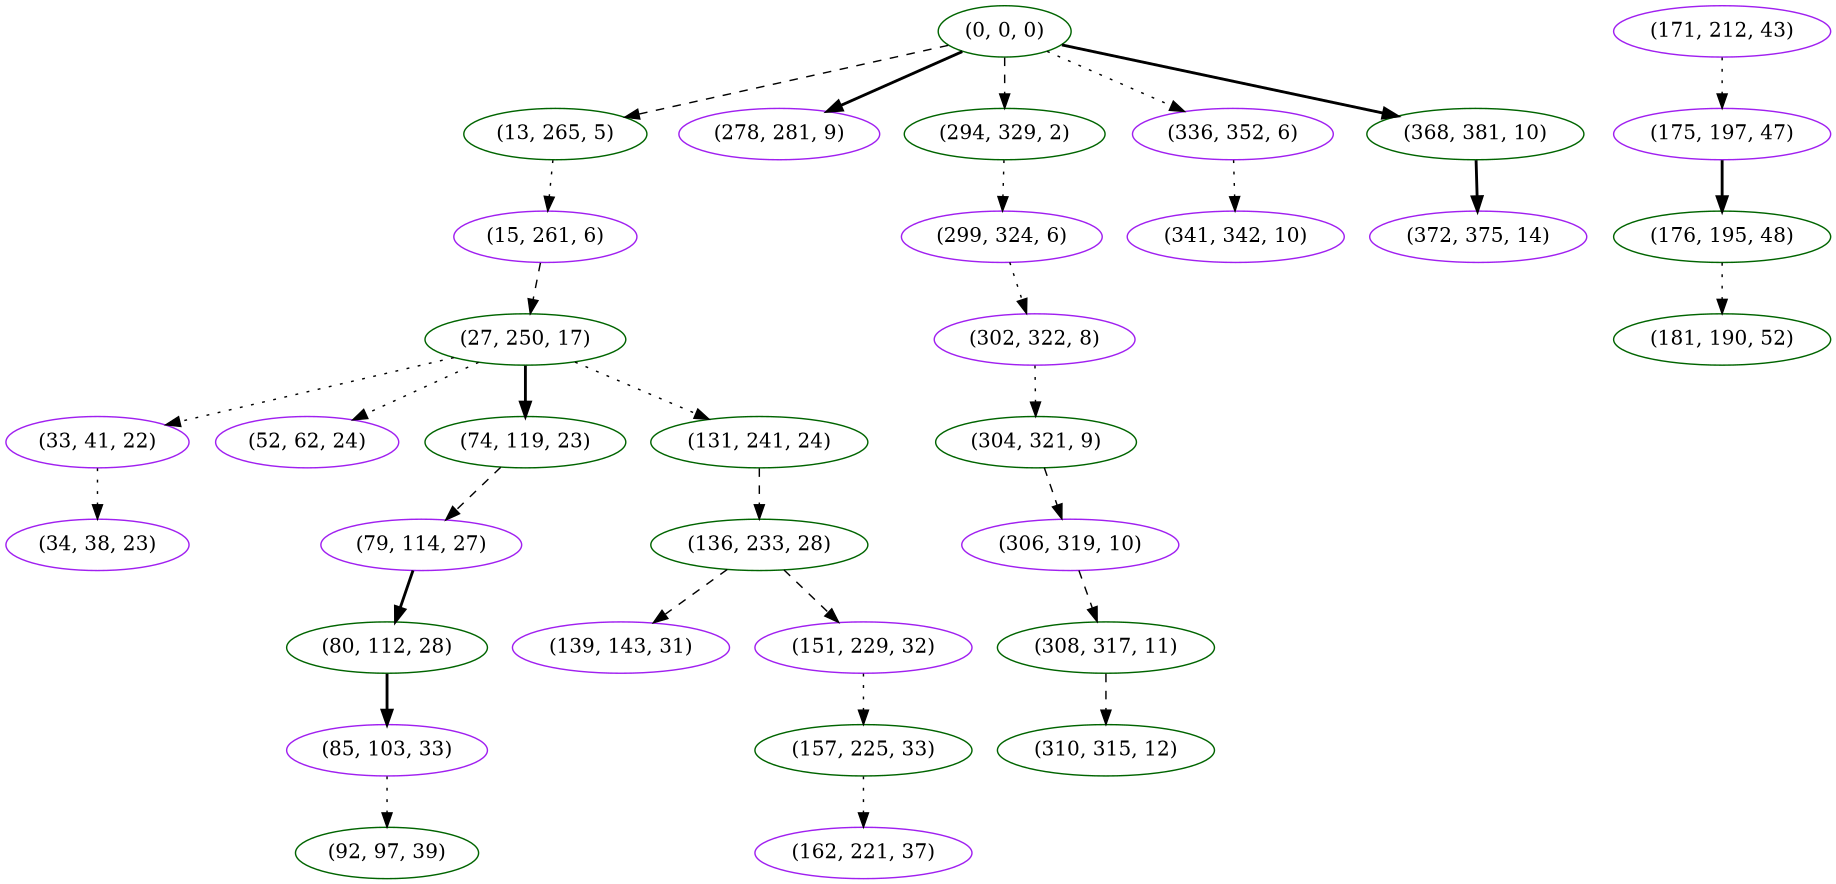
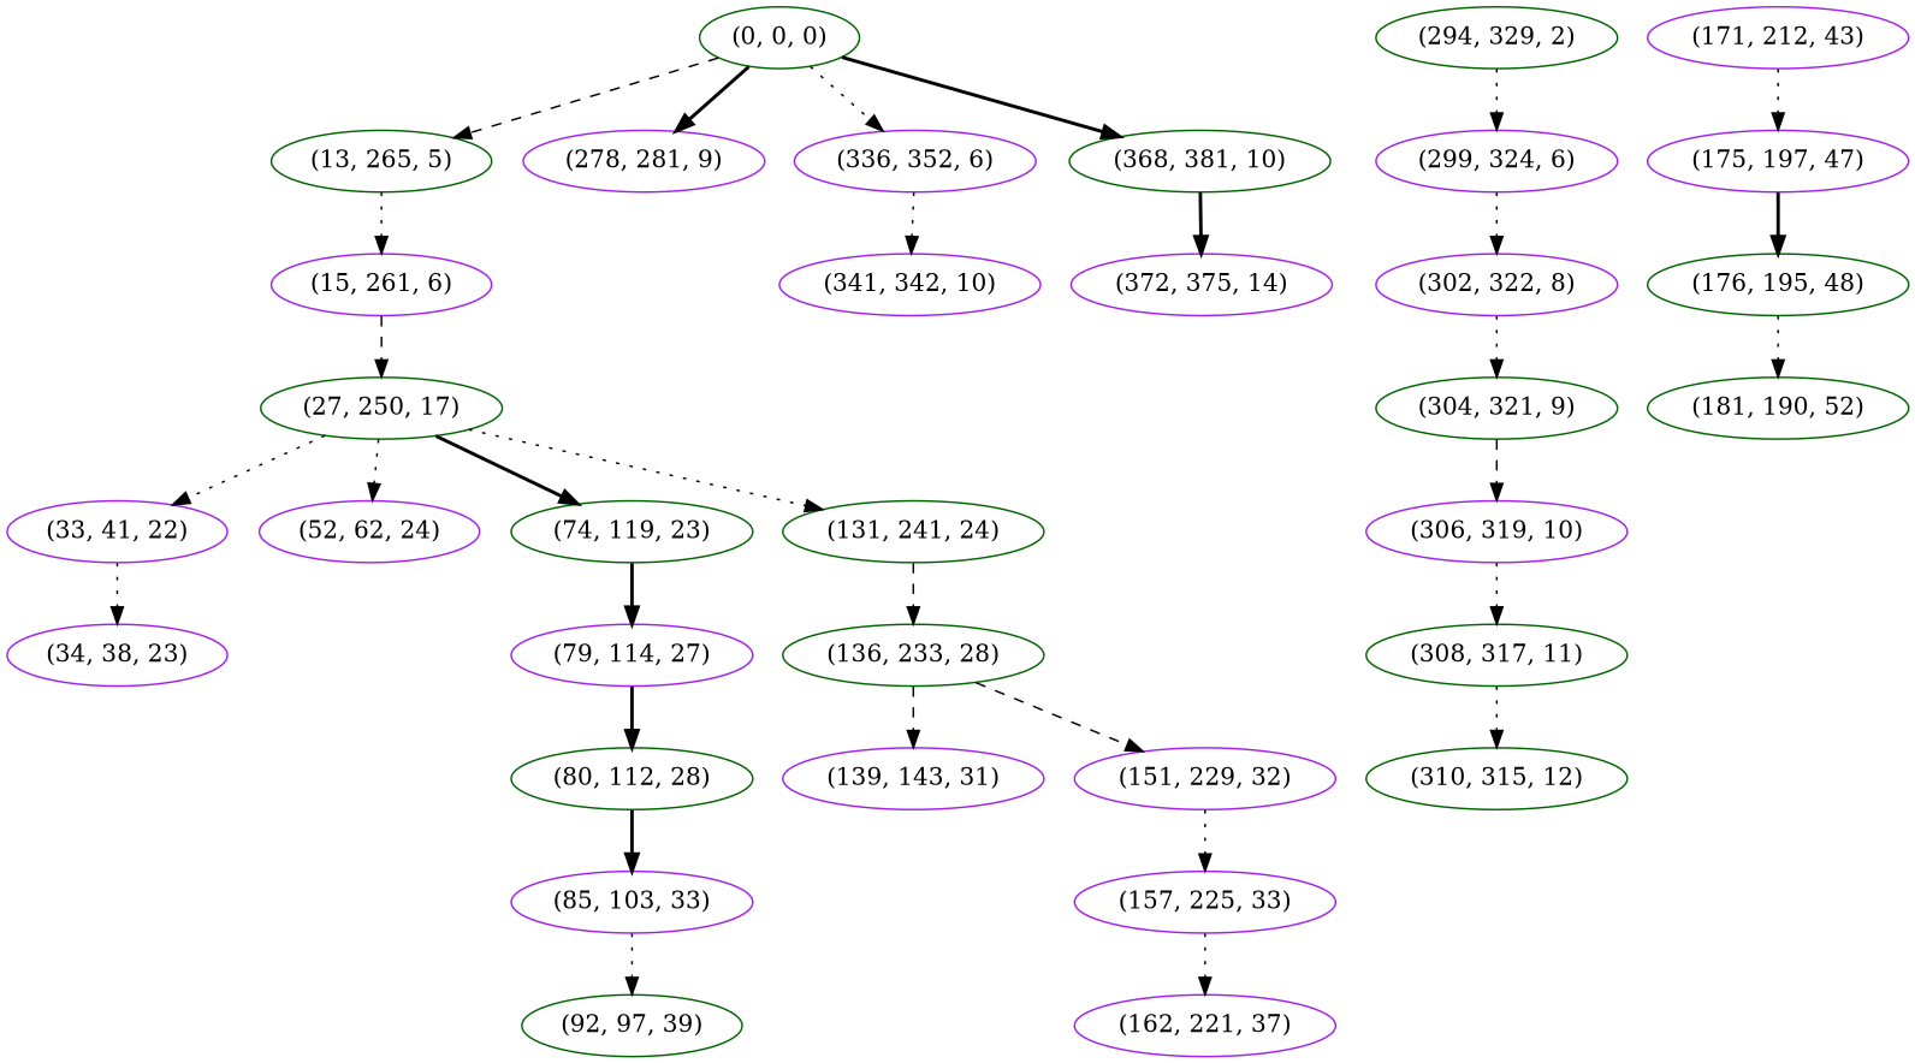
  digraph {
    node [color=purple]
    edge [style=dotted]
    "(0, 0, 0)" [color=darkgreen]
    "(13, 265, 5)" [color=darkgreen]
    "(278, 281, 9)"
    "(294, 329, 2)" [color=darkgreen]
    "(336, 352, 6)"
    "(368, 381, 10)" [color=darkgreen]
    "(15, 261, 6)"
    "(299, 324, 6)"
    n9 [label="(341, 342, 10)"]
    "(372, 375, 14)"
    "(27, 250, 17)" [color=darkgreen]
    "(33, 41, 22)"
    "(52, 62, 24)"
    "(74, 119, 23)" [color=darkgreen]
    "(131, 241, 24)" [color=darkgreen]
    "(34, 38, 23)"
    "(79, 114, 27)"
    "(136, 233, 28)" [color=darkgreen]
    "(80, 112, 28)" [color=darkgreen]
    "(85, 103, 33)"
    "(92, 97, 39)" [color=darkgreen]
    "(139, 143, 31)"
    "(151, 229, 32)"
-   "(157, 225, 33)" [color=darkgreen]
+   "(157, 225, 33)"
    "(162, 221, 37)"
    "(171, 212, 43)"
    "(175, 197, 47)"
    "(176, 195, 48)" [color=darkgreen]
    "(181, 190, 52)" [color=darkgreen]
    "(302, 322, 8)"
    "(304, 321, 9)" [color=darkgreen]
    "(306, 319, 10)"
    "(308, 317, 11)" [color=darkgreen]
    "(310, 315, 12)" [color=darkgreen]
    "(0, 0, 0)" -> "(13, 265, 5)" [style=dashed]
    "(0, 0, 0)" -> "(278, 281, 9)" [style=bold]
-   "(0, 0, 0)" -> "(294, 329, 2)" [style=dashed]
    "(0, 0, 0)" -> "(336, 352, 6)"
    "(0, 0, 0)" -> "(368, 381, 10)" [style=bold]
    "(13, 265, 5)" -> "(15, 261, 6)"
    "(294, 329, 2)" -> "(299, 324, 6)"
    "(336, 352, 6)" -> n9
    "(368, 381, 10)" -> "(372, 375, 14)" [style=bold]
    "(15, 261, 6)" -> "(27, 250, 17)" [style=dashed]
    "(299, 324, 6)" -> "(302, 322, 8)"
    "(27, 250, 17)" -> "(33, 41, 22)"
    "(27, 250, 17)" -> "(52, 62, 24)"
    "(27, 250, 17)" -> "(74, 119, 23)" [style=bold]
    "(27, 250, 17)" -> "(131, 241, 24)"
    "(33, 41, 22)" -> "(34, 38, 23)"
-   "(74, 119, 23)" -> "(79, 114, 27)" [style=dashed]
+   "(74, 119, 23)" -> "(79, 114, 27)" [style=bold]
    "(131, 241, 24)" -> "(136, 233, 28)" [style=dashed]
    "(79, 114, 27)" -> "(80, 112, 28)" [style=bold]
    "(136, 233, 28)" -> "(139, 143, 31)" [style=dashed]
    "(136, 233, 28)" -> "(151, 229, 32)" [style=dashed]
    "(80, 112, 28)" -> "(85, 103, 33)" [style=bold]
    "(85, 103, 33)" -> "(92, 97, 39)"
    "(151, 229, 32)" -> "(157, 225, 33)"
    "(157, 225, 33)" -> "(162, 221, 37)"
    "(171, 212, 43)" -> "(175, 197, 47)"
    "(175, 197, 47)" -> "(176, 195, 48)" [style=bold]
    "(176, 195, 48)" -> "(181, 190, 52)"
    "(302, 322, 8)" -> "(304, 321, 9)"
    "(304, 321, 9)" -> "(306, 319, 10)" [style=dashed]
-   "(306, 319, 10)" -> "(308, 317, 11)" [style=dashed]
-   "(308, 317, 11)" -> "(310, 315, 12)" [style=dashed]
+   "(306, 319, 10)" -> "(308, 317, 11)"
+   "(308, 317, 11)" -> "(310, 315, 12)"
  }
